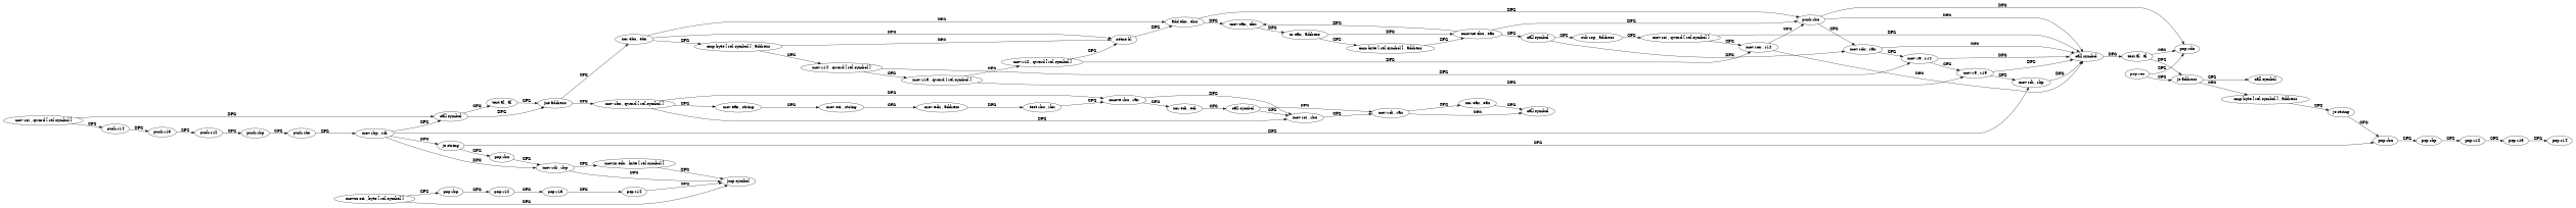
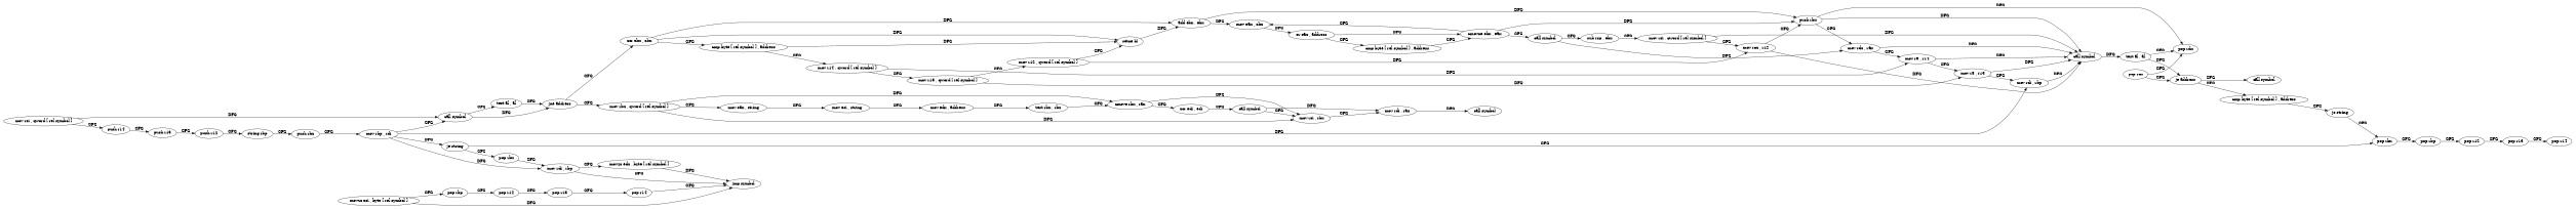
  digraph {
    rankdir=LR
    n1 [label="mov rsi , qword [ rel symbol ]"]
    n2 [label="push r14"]
    n3 [label="call symbol"]
    n4 [label="push r13"]
    n5 [label="test al , al"]
    n6 [label="jne address"]
    n7 [label="push r12"]
-   n8 [label="push rbp"]
+   n8 [label="string rbp"]
    n9 [label="push rbx"]
    n10 [label="mov rbp , rdi"]
    n11 [label="mov rdi , rbp"]
    n12 [label="je string"]
    n13 [label="mov rdi , rbp"]
    n14 [label="call symbol"]
    n15 [label="pop rbx"]
    n16 [label="pop rbx"]
    n17 [label="movzx edx , byte [ rel symbol ]"]
    n18 [label="jmp symbol"]
    n19 [label="xor ebx , ebx"]
    n20 [label="mov rbx , qword [ rel symbol ]"]
    n21 [label="cmp byte [ rel symbol ] , address"]
    n22 [label="setne bl"]
    n23 [label="add ebx , ebx"]
    n24 [label="mov eax , string"]
    n25 [label="cmove rbx , rax"]
    n26 [label="mov rsi , rbx"]
    n27 [label="mov r14 , qword [ rel symbol ]"]
    n28 [label="mov eax , ebx"]
    n29 [label="push rbx"]
    n30 [label="mov esi , string"]
    n31 [label="xor edi , edi"]
    n32 [label="mov rdi , rax"]
    n33 [label="mov r13 , qword [ rel symbol ]"]
    n34 [label="mov r9 , r14"]
    n35 [label="mov r12 , qword [ rel symbol ]"]
    n36 [label="mov r8 , r13"]
    n37 [label="mov rcx , r12"]
    n38 [label="or eax , address"]
    n39 [label="mov rdx , rax"]
    n40 [label="pop rdx"]
    n41 [label="cmp byte [ rel symbol ] , address"]
    n42 [label="cmovne ebx , eax"]
    n43 [label="call symbol"]
-   n44 [label="sub rsp , address"]
+   n44 [label="sub rsp , ebx"]
    n45 [label="mov rsi , qword [ rel symbol ]"]
    n46 [label="test al , al"]
    n47 [label="je address"]
    n48 [label="call symbol"]
    n49 [label="cmp byte [ rel symbol ] , address"]
    n50 [label="pop rcx"]
    n51 [label="je string"]
    n52 [label="mov edx , address"]
    n53 [label="test rbx , rbx"]
    n54 [label="call symbol"]
-   n55 [label="xor eax , eax"]
    n56 [label="call symbol"]
    n57 [label="pop rbp"]
    n58 [label="pop r12"]
    n59 [label="pop r13"]
    n60 [label="pop r14"]
    n61 [label="movzx esi , byte [ rel symbol ]"]
    n62 [label="pop rbp"]
    n63 [label="pop r12"]
    n64 [label="pop r13"]
    n65 [label="pop r14"]
    n1 -> n2 [label=CFG]
    n1 -> n3 [label=DFG]
-   n2 -> n4 [label=DFG]
+   n2 -> n4 [label=CFG]
    n3 -> n5 [label=CFG]
    n3 -> n6 [label=DFG]
    n4 -> n7 [label=CFG]
    n5 -> n6 [label=CFG]
    n6 -> n19 [label=CFG]
    n6 -> n20 [label=CFG]
    n7 -> n8 [label=CFG]
    n8 -> n9 [label=CFG]
    n9 -> n10 [label=CFG]
    n10 -> n3 [label=CFG]
    n10 -> n11 [label=DFG]
    n10 -> n12 [label=DFG]
    n10 -> n13 [label=DFG]
    n11 -> n14 [label=DFG]
    n12 -> n15 [label=CFG]
    n12 -> n16 [label=CFG]
    n13 -> n17 [label=CFG]
    n13 -> n18 [label=DFG]
    n14 -> n46 [label=DFG]
    n15 -> n57 [label=CFG]
    n16 -> n13 [label=CFG]
    n17 -> n18 [label=DFG]
    n19 -> n21 [label=CFG]
    n19 -> n22 [label=DFG]
    n19 -> n23 [label=DFG]
    n20 -> n24 [label=CFG]
    n20 -> n25 [label=DFG]
    n20 -> n26 [label=DFG]
    n21 -> n22 [label=DFG]
    n21 -> n27 [label=CFG]
    n22 -> n23 [label=DFG]
    n23 -> n28 [label=DFG]
    n23 -> n29 [label=DFG]
    n24 -> n30 [label=CFG]
    n25 -> n26 [label=DFG]
    n25 -> n31 [label=CFG]
    n26 -> n32 [label=CFG]
    n27 -> n33 [label=CFG]
    n27 -> n34 [label=DFG]
    n28 -> n38 [label=DFG]
    n29 -> n14 [label=DFG]
    n29 -> n39 [label=CFG]
    n29 -> n40 [label=DFG]
    n30 -> n52 [label=CFG]
    n31 -> n54 [label=CFG]
-   n32 -> n55 [label=CFG]
    n32 -> n56 [label=DFG]
    n33 -> n35 [label=CFG]
    n33 -> n36 [label=DFG]
    n34 -> n14 [label=DFG]
    n34 -> n36 [label=CFG]
    n35 -> n22 [label=CFG]
    n35 -> n37 [label=DFG]
    n36 -> n11 [label=CFG]
    n36 -> n14 [label=DFG]
    n37 -> n14 [label=DFG]
    n37 -> n29 [label=CFG]
    n38 -> n41 [label=CFG]
    n38 -> n42 [label=DFG]
    n39 -> n14 [label=DFG]
    n39 -> n34 [label=CFG]
    n41 -> n42 [label=CFG]
-   n42 -> n28 [label=DFG]
+   n42 -> n28 [label=CFG]
    n42 -> n29 [label=DFG]
    n42 -> n43 [label=CFG]
    n43 -> n39 [label=DFG]
    n43 -> n44 [label=CFG]
    n44 -> n45 [label=CFG]
    n45 -> n14 [label=DFG]
    n45 -> n37 [label=CFG]
    n46 -> n40 [label=CFG]
    n46 -> n47 [label=DFG]
    n47 -> n48 [label=CFG]
    n47 -> n49 [label=CFG]
    n49 -> n51 [label=CFG]
    n50 -> n40 [label=CFG]
    n50 -> n47 [label=CFG]
    n51 -> n15 [label=CFG]
-   n52 -> n53 [label=DFG]
+   n52 -> n53 [label=CFG]
    n53 -> n25 [label=CFG]
    n54 -> n26 [label=CFG]
    n54 -> n32 [label=DFG]
-   n55 -> n56 [label=CFG]
    n57 -> n58 [label=CFG]
    n58 -> n59 [label=CFG]
    n59 -> n60 [label=CFG]
    n61 -> n18 [label=DFG]
    n61 -> n62 [label=CFG]
    n62 -> n63 [label=CFG]
    n63 -> n64 [label=CFG]
    n64 -> n65 [label=CFG]
    n65 -> n18 [label=CFG]
  }
